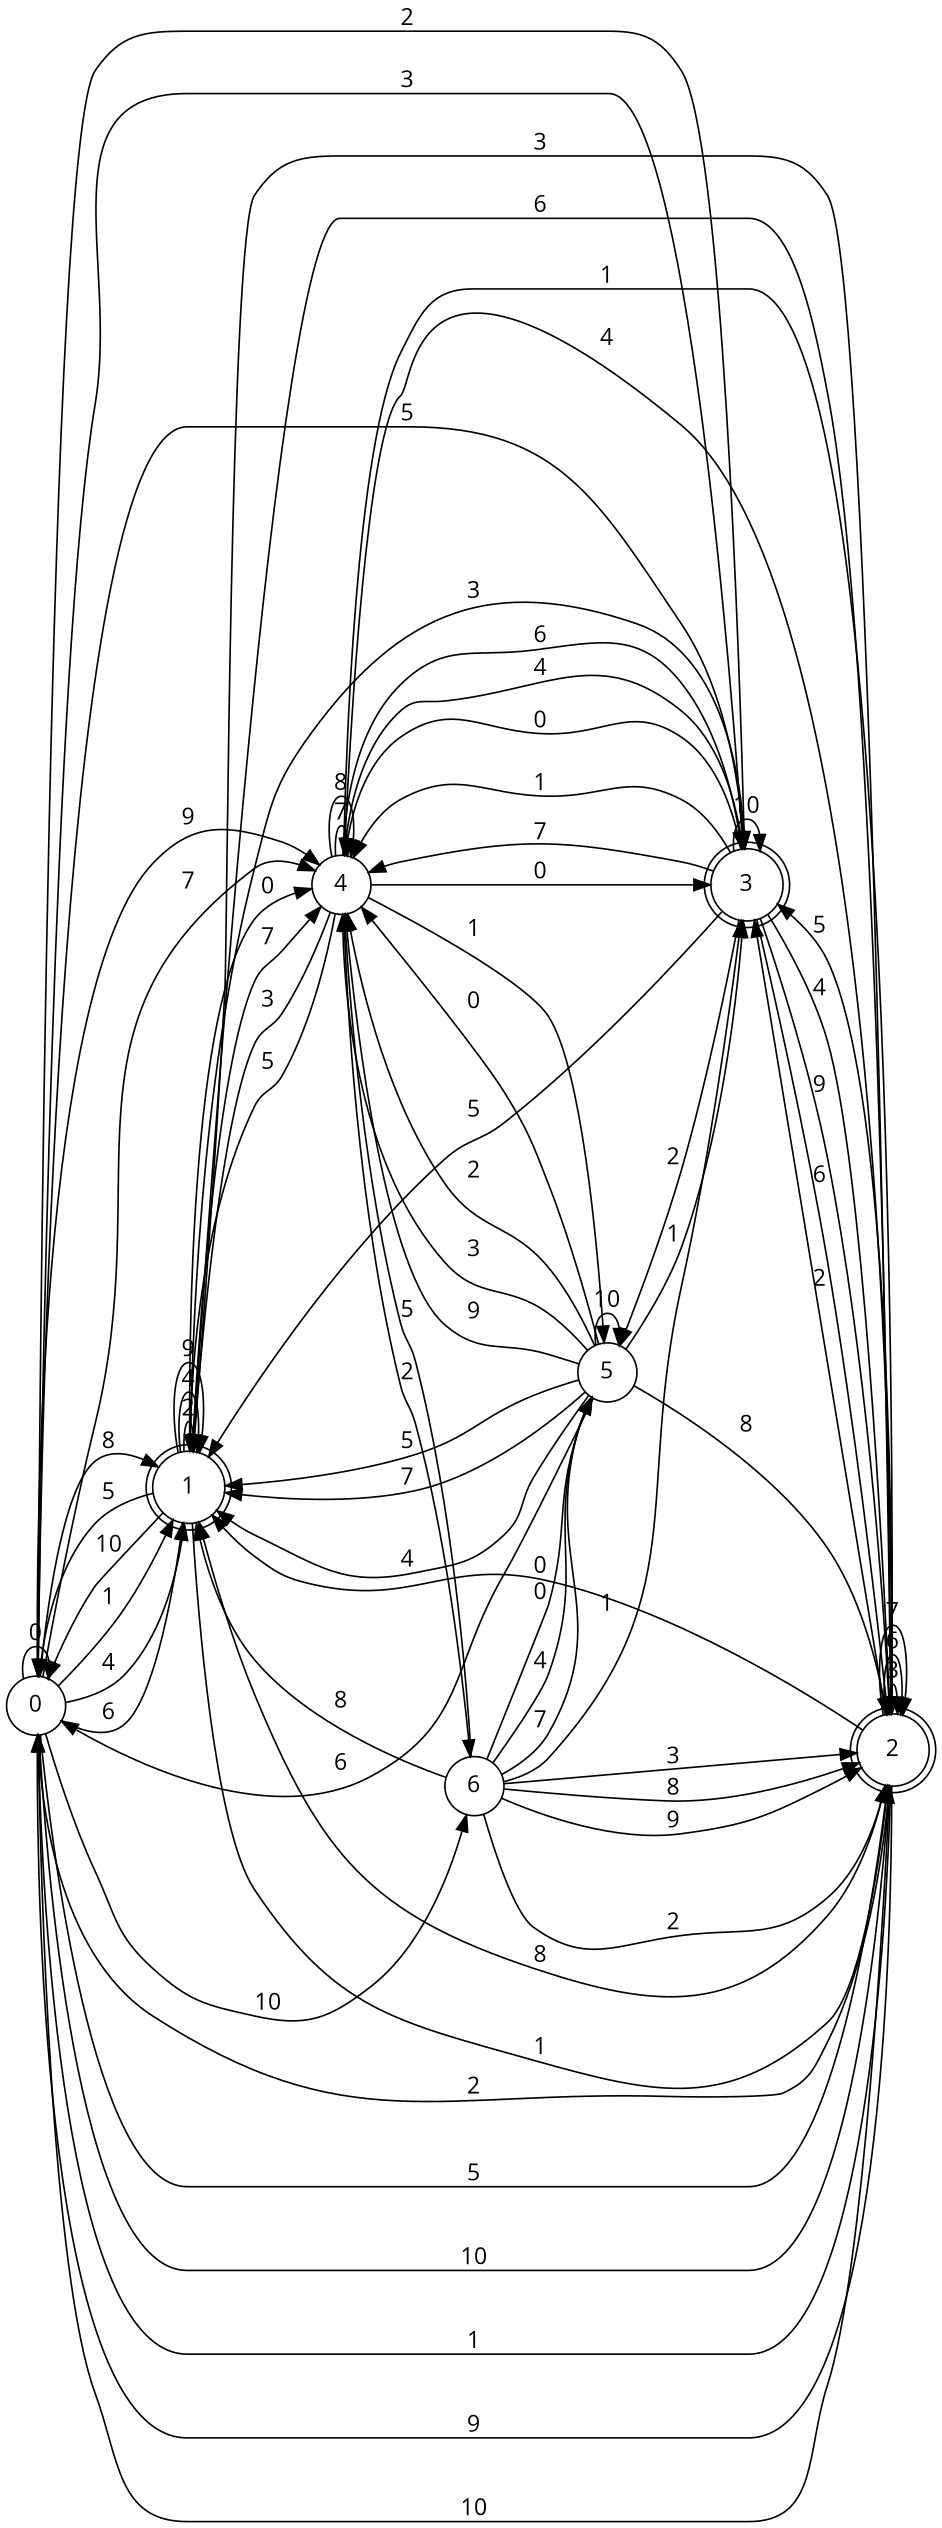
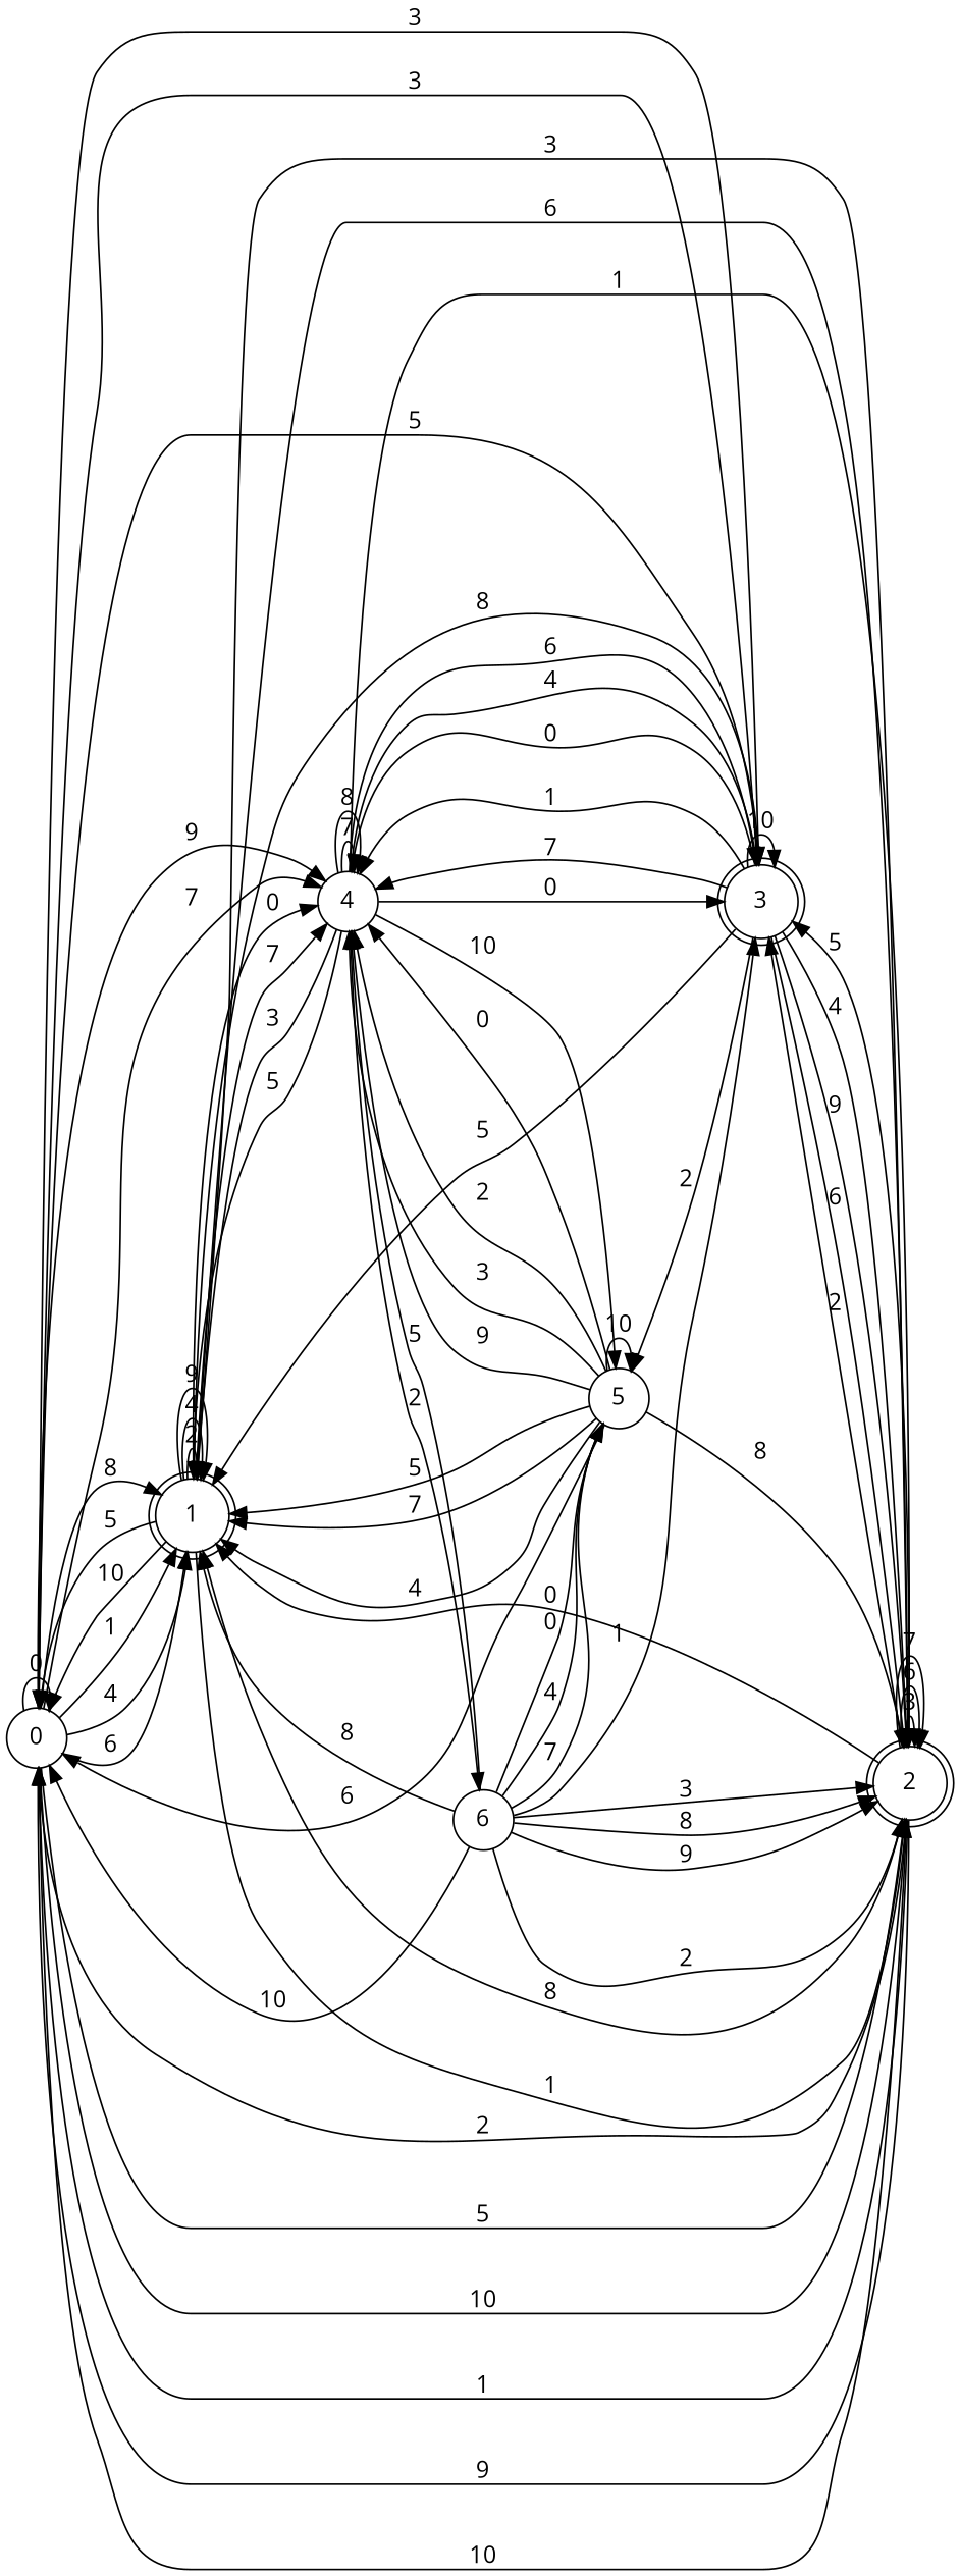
  digraph {
    fontname="Open Sans"
    rankdir=LR
    node [fontname="Open Sans" shape=circle]
    edge [fontname="Open Sans"]
    n1 [label=0]
    n2 [label=1 shape=doublecircle]
    n3 [label=2 shape=doublecircle]
    n4 [label=3 shape=doublecircle]
    n5 [label=4]
    n6 [label=5]
    n7 [label=6]
    n1 -> n1 [label=0]
    n1 -> n2 [label=1]
    n1 -> n2 [label=4]
    n1 -> n2 [label=6]
    n1 -> n2 [label=8]
    n1 -> n3 [label=2]
    n1 -> n3 [label=5]
    n1 -> n3 [label=10]
-   n1 -> n4 [label=2]
+   n1 -> n4 [label=3]
    n1 -> n5 [label=7]
    n1 -> n5 [label=9]
    n2 -> n1 [label=5]
    n2 -> n1 [label=10]
    n2 -> n2 [label=2]
    n2 -> n2 [label=4]
    n2 -> n2 [label=9]
    n2 -> n3 [label=1]
    n2 -> n3 [label=3]
    n2 -> n3 [label=6]
-   n2 -> n4 [label=3]
+   n2 -> n4 [label=8]
    n2 -> n5 [label=0]
    n2 -> n5 [label=7]
    n3 -> n1 [label=1]
    n3 -> n1 [label=9]
    n3 -> n1 [label=10]
    n3 -> n2 [label=0]
    n3 -> n2 [label=8]
    n3 -> n3 [label=3]
    n3 -> n3 [label=6]
    n3 -> n3 [label=7]
    n3 -> n4 [label=2]
    n3 -> n4 [label=5]
-   n3 -> n5 [label=4]
    n4 -> n1 [label=3]
    n4 -> n1 [label=5]
    n4 -> n2 [label=5]
    n4 -> n3 [label=4]
    n4 -> n3 [label=6]
    n4 -> n3 [label=9]
    n4 -> n4 [label=10]
    n4 -> n5 [label=0]
    n4 -> n5 [label=1]
    n4 -> n5 [label=7]
    n4 -> n6 [label=2]
    n5 -> n2 [label=3]
    n5 -> n2 [label=5]
    n5 -> n3 [label=1]
    n5 -> n4 [label=0]
    n5 -> n4 [label=4]
    n5 -> n4 [label=6]
    n5 -> n5 [label=7]
    n5 -> n5 [label=8]
-   n5 -> n6 [label=1]
+   n5 -> n6 [label=10]
    n5 -> n7 [label=2]
    n6 -> n1 [label=6]
    n6 -> n2 [label=4]
    n6 -> n2 [label=5]
    n6 -> n2 [label=7]
    n6 -> n3 [label=8]
-   n6 -> n4 [label=1]
    n6 -> n5 [label=0]
    n6 -> n5 [label=2]
    n6 -> n5 [label=3]
    n6 -> n5 [label=9]
    n6 -> n6 [label=10]
-   n1 -> n7 [label=10]
+   n7 -> n1 [label=10]
    n7 -> n2 [label=8]
    n7 -> n3 [label=2]
    n7 -> n3 [label=3]
    n7 -> n3 [label=8]
    n7 -> n3 [label=9]
    n7 -> n4 [label=1]
    n7 -> n5 [label=5]
    n7 -> n6 [label=0]
    n7 -> n6 [label=4]
    n7 -> n6 [label=7]
  }
